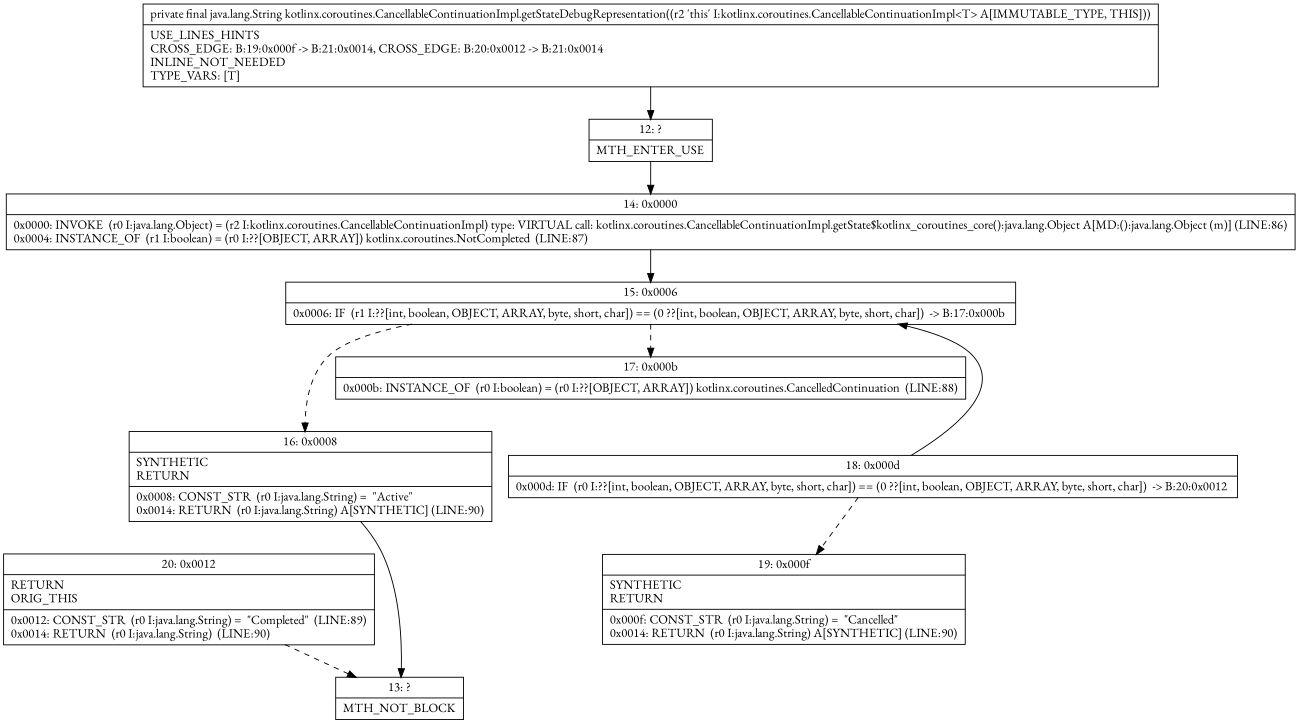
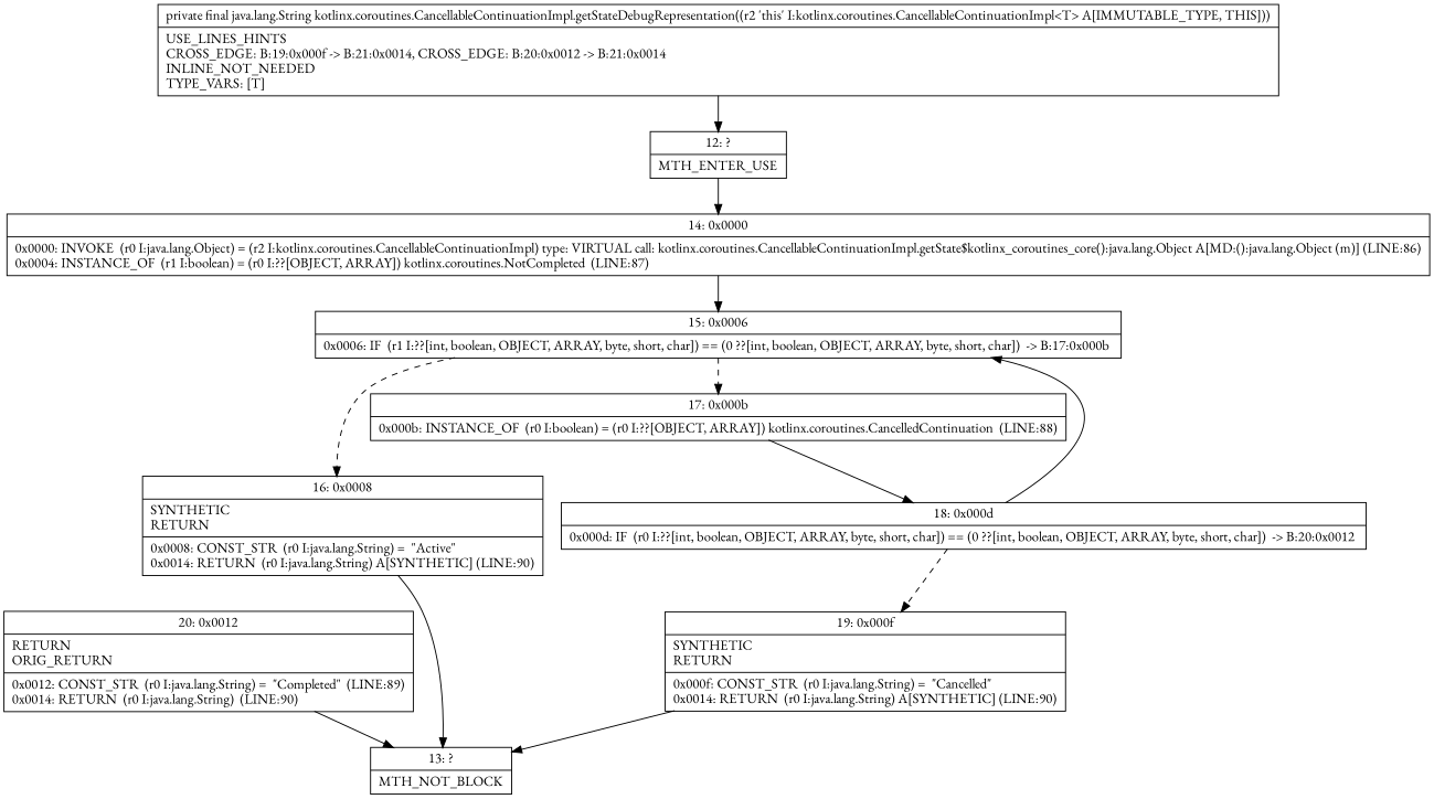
  digraph {
    fontname="EB Garamond"
    node [fontname="EB Garamond" shape=record]
    edge [fontname="EB Garamond"]
    n1 [label="{12\:\ ?|MTH_ENTER_USE\l}"]
    n2 [label="{14\:\ 0x0000|0x0000: INVOKE  (r0 I:java.lang.Object) = (r2 I:kotlinx.coroutines.CancellableContinuationImpl) type: VIRTUAL call: kotlinx.coroutines.CancellableContinuationImpl.getState$kotlinx_coroutines_core():java.lang.Object A[MD:():java.lang.Object (m)] (LINE:86)\l0x0004: INSTANCE_OF  (r1 I:boolean) = (r0 I:??[OBJECT, ARRAY]) kotlinx.coroutines.NotCompleted  (LINE:87)\l}"]
    n3 [label="{15\:\ 0x0006|0x0006: IF  (r1 I:??[int, boolean, OBJECT, ARRAY, byte, short, char]) == (0 ??[int, boolean, OBJECT, ARRAY, byte, short, char])  \-\> B:17:0x000b \l}"]
    n4 [label="{16\:\ 0x0008|SYNTHETIC\lRETURN\l|0x0008: CONST_STR  (r0 I:java.lang.String) =  \"Active\" \l0x0014: RETURN  (r0 I:java.lang.String) A[SYNTHETIC] (LINE:90)\l}"]
    n5 [label="{17\:\ 0x000b|0x000b: INSTANCE_OF  (r0 I:boolean) = (r0 I:??[OBJECT, ARRAY]) kotlinx.coroutines.CancelledContinuation  (LINE:88)\l}"]
    n6 [label="{13\:\ ?|MTH_NOT_BLOCK\l}"]
    n7 [label="{18\:\ 0x000d|0x000d: IF  (r0 I:??[int, boolean, OBJECT, ARRAY, byte, short, char]) == (0 ??[int, boolean, OBJECT, ARRAY, byte, short, char])  \-\> B:20:0x0012 \l}"]
    n8 [label="{19\:\ 0x000f|SYNTHETIC\lRETURN\l|0x000f: CONST_STR  (r0 I:java.lang.String) =  \"Cancelled\" \l0x0014: RETURN  (r0 I:java.lang.String) A[SYNTHETIC] (LINE:90)\l}"]
-   n9 [label="{20\:\ 0x0012|RETURN\lORIG_THIS\l|0x0012: CONST_STR  (r0 I:java.lang.String) =  \"Completed\"  (LINE:89)\l0x0014: RETURN  (r0 I:java.lang.String)  (LINE:90)\l}"]
+   n9 [label="{20\:\ 0x0012|RETURN\lORIG_RETURN\l|0x0012: CONST_STR  (r0 I:java.lang.String) =  \"Completed\"  (LINE:89)\l0x0014: RETURN  (r0 I:java.lang.String)  (LINE:90)\l}"]
    n10 [label="{private final java.lang.String kotlinx.coroutines.CancellableContinuationImpl.getStateDebugRepresentation((r2 'this' I:kotlinx.coroutines.CancellableContinuationImpl\<T\> A[IMMUTABLE_TYPE, THIS]))  | USE_LINES_HINTS\lCROSS_EDGE: B:19:0x000f \-\> B:21:0x0014, CROSS_EDGE: B:20:0x0012 \-\> B:21:0x0014\lINLINE_NOT_NEEDED\lTYPE_VARS: [T]\l}"]
    n1 -> n2
    n2 -> n3
    n3 -> n4 [style=dashed]
    n3 -> n5 [style=dashed]
    n4 -> n6
+   n5 -> n7
    n7 -> n3
    n7 -> n8 [style=dashed]
-   n9 -> n6 [style=dashed]
+   n8 -> n6
+   n9 -> n6
    n10 -> n1
  }
